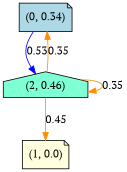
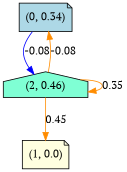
  digraph {
    fontname="PT Serif"
    node [fontname="PT Serif" shape=note style=filled]
    edge [color=darkorange fontname="PT Serif"]
    n1 [fillcolor=lightblue label="(0, 0.34)"]
    n2 [fillcolor=aquamarine label="(2, 0.46)" shape=house]
    n3 [fillcolor=lightyellow label="(1, 0.0)"]
-   n1 -> n2 [color=blue label=0.53]
-   n2 -> n1 [label=0.35]
+   n1 -> n2 [color=blue label=-0.08]
+   n2 -> n1 [label=-0.08]
    n2 -> n2 [label=0.35]
    n2 -> n3 [label=0.45]
  }
